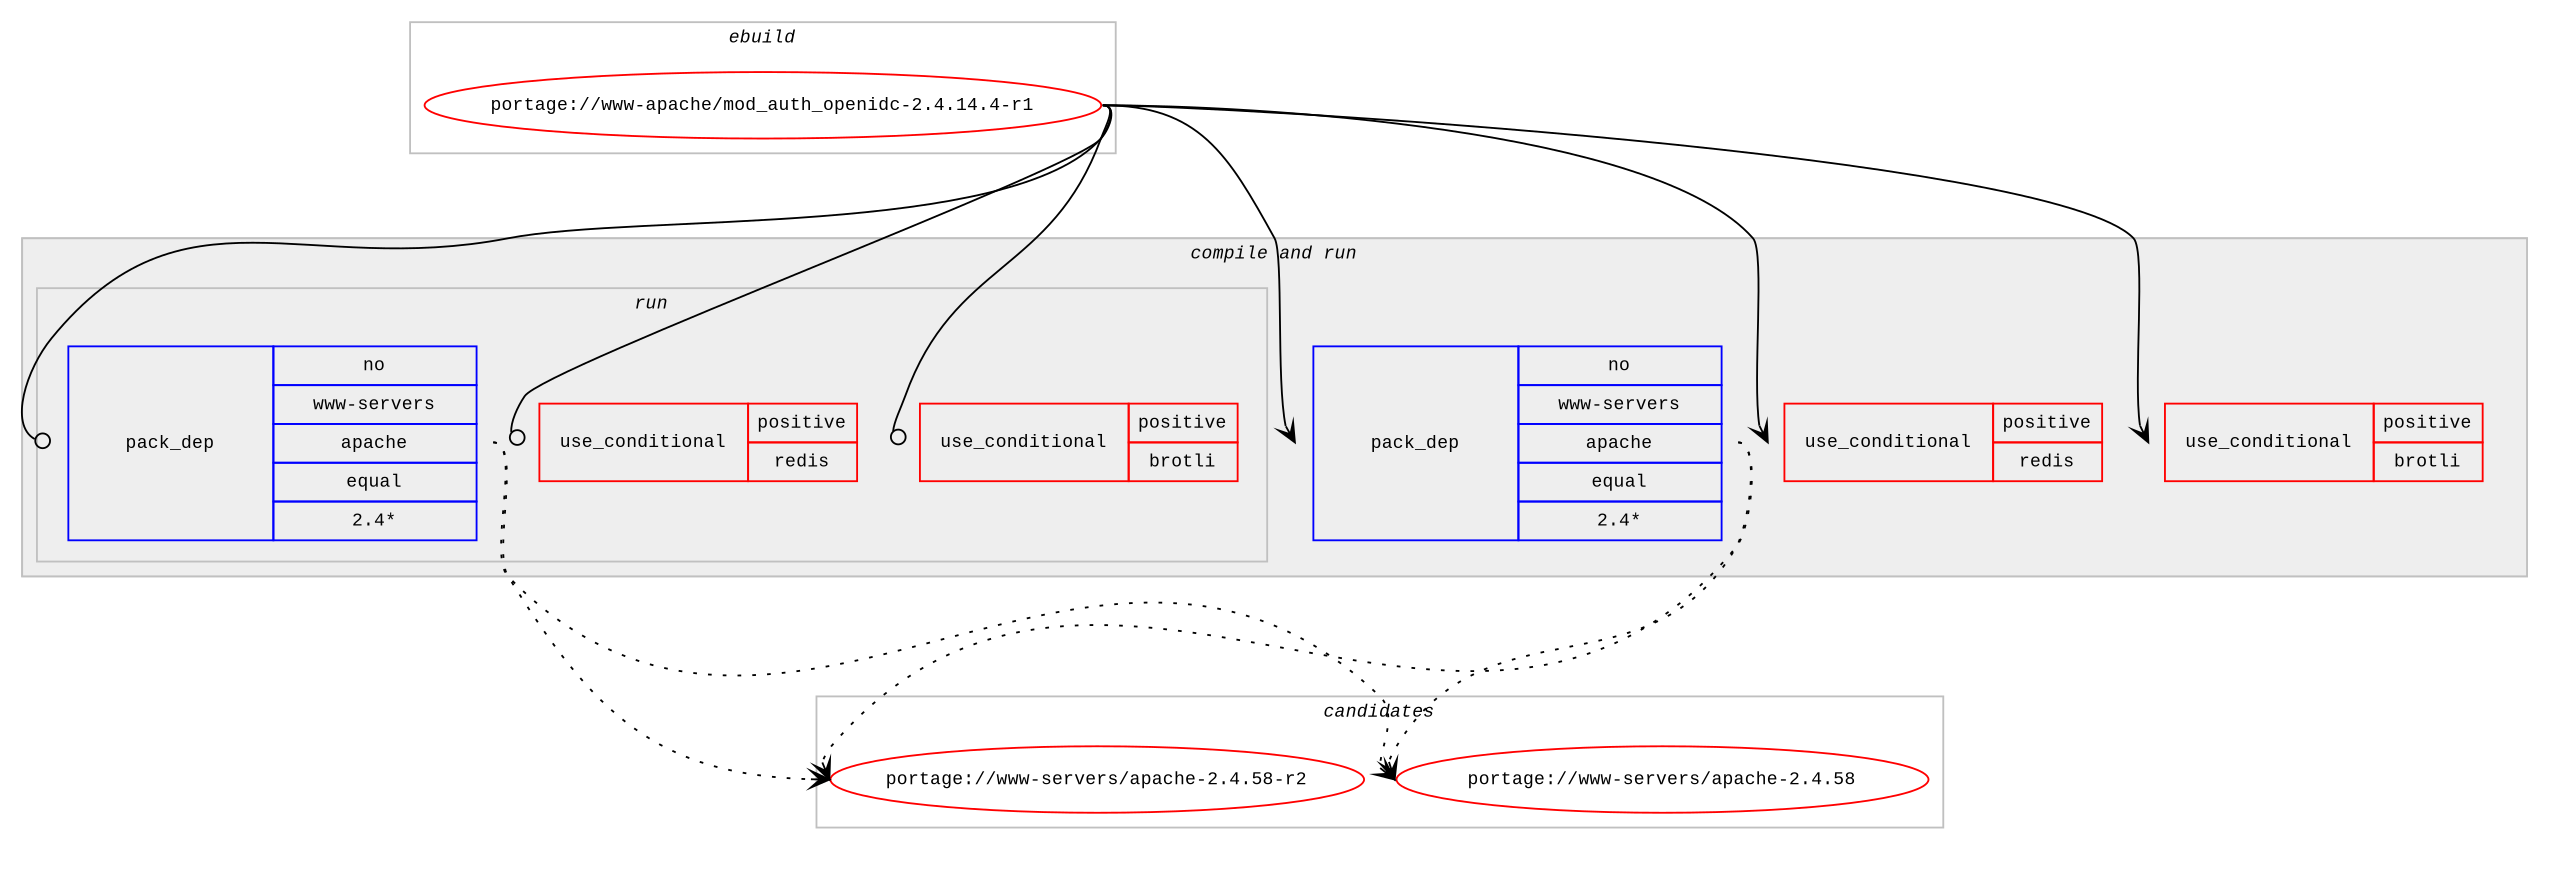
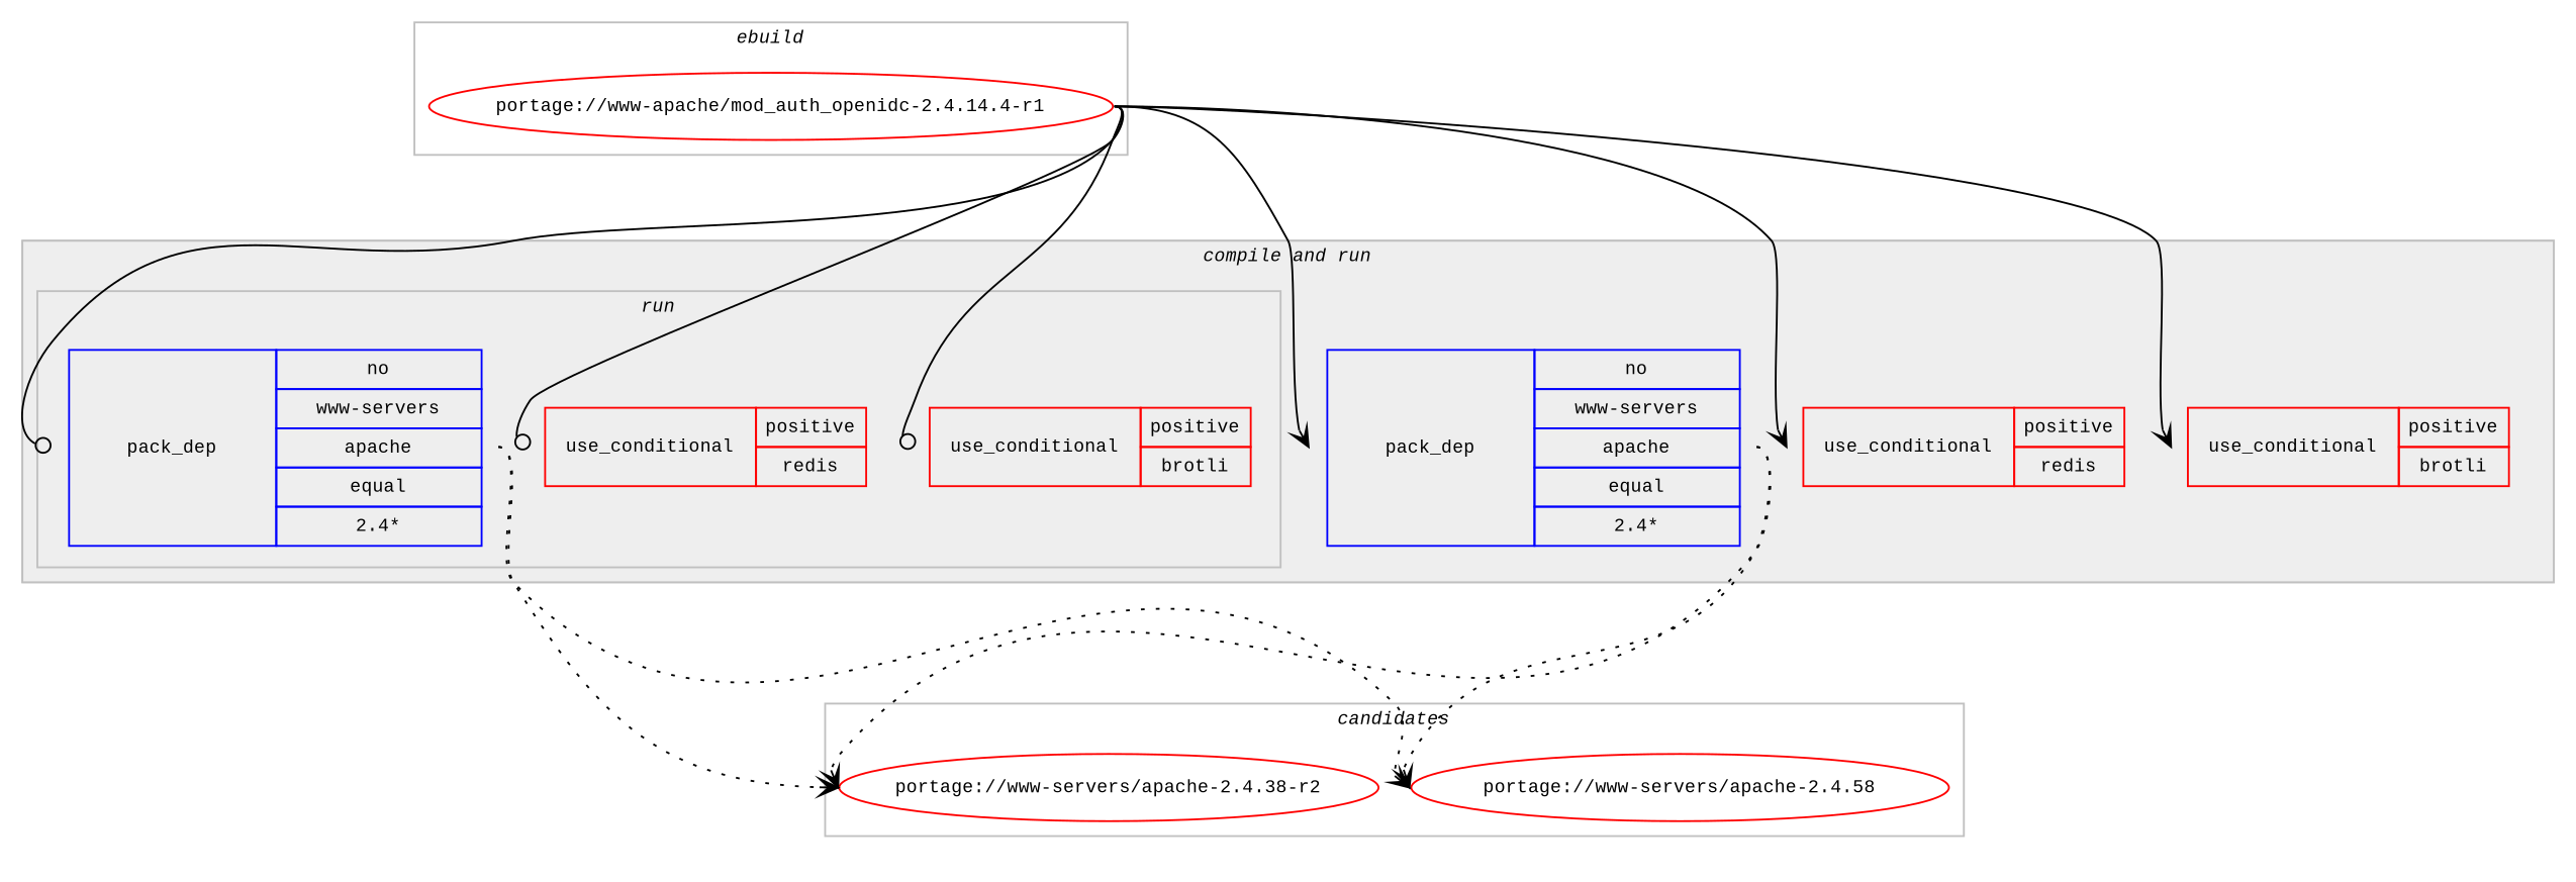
  digraph {
    compound=true
    concentrate=true
    fontname="Liberation Mono"
    fontsize=10
    newrank=true
    rankdir=TB
    ranksep=1.5
    node [color=red fontname="Liberation Mono" fontsize=10 shape=none]
    edge [arrowhead=vee headport=w style=solid tailport=e weight=20 fontname="Liberation Mono"]
    n1 [label="portage://www-apache/mod_auth_openidc-2.4.14.4-r1" width=4 shape=""]
    n2 [label=<<TABLE BORDER="0" CELLBORDER="1" CELLSPACING="0" CELLPADDING="4"><TR><TD ROWSPAN="3" CELLPADDING="10">use_conditional</TD></TR><TR><TD>positive</TD></TR><TR><TD>brotli</TD></TR></TABLE>>]
    n3 [label=<<TABLE BORDER="0" CELLBORDER="1" CELLSPACING="0" CELLPADDING="4"><TR><TD ROWSPAN="3" CELLPADDING="10">use_conditional</TD></TR><TR><TD>positive</TD></TR><TR><TD>redis</TD></TR></TABLE>>]
    n4 [color=blue label=<<TABLE BORDER="0" CELLBORDER="1" CELLSPACING="0" CELLPADDING="4" WIDTH="220"><TR><TD ROWSPAN="6" CELLPADDING="30">pack_dep</TD></TR><TR><TD WIDTH="110">no</TD></TR><TR><TD>www-servers</TD></TR><TR><TD>apache</TD></TR><TR><TD>equal</TD></TR><TR><TD>2.4*</TD></TR></TABLE>>]
    n5 [label=<<TABLE BORDER="0" CELLBORDER="1" CELLSPACING="0" CELLPADDING="4"><TR><TD ROWSPAN="3" CELLPADDING="10">use_conditional</TD></TR><TR><TD>positive</TD></TR><TR><TD>brotli</TD></TR></TABLE>>]
    n6 [label=<<TABLE BORDER="0" CELLBORDER="1" CELLSPACING="0" CELLPADDING="4"><TR><TD ROWSPAN="3" CELLPADDING="10">use_conditional</TD></TR><TR><TD>positive</TD></TR><TR><TD>redis</TD></TR></TABLE>>]
    n7 [color=blue label=<<TABLE BORDER="0" CELLBORDER="1" CELLSPACING="0" CELLPADDING="4" WIDTH="220"><TR><TD ROWSPAN="6" CELLPADDING="30">pack_dep</TD></TR><TR><TD WIDTH="110">no</TD></TR><TR><TD>www-servers</TD></TR><TR><TD>apache</TD></TR><TR><TD>equal</TD></TR><TR><TD>2.4*</TD></TR></TABLE>>]
    n8 [label="portage://www-servers/apache-2.4.58" width=4 shape=""]
-   n9 [label="portage://www-servers/apache-2.4.58-r2" width=4 shape=""]
+   n9 [label="portage://www-servers/apache-2.4.38-r2" width=4 shape=""]
    subgraph cluster_1 {
      color=gray
      label=<<i>ebuild</i>>
      rank=same
      n1
    }
    subgraph cluster_2 {
      color=gray
      label=<<i>dependencies</i>>
      subgraph cluster_3 {
        color=gray
        fillcolor="#eeeeee"
        label=<<i>compile</i>>
        style=filled
        subgraph sub_4 {
          color=gray
          fillcolor="#eeeeee"
          label=<<i>compile</i>>
          style=filled
          n2
        }
        subgraph sub_5 {
          color=gray
          fillcolor="#eeeeee"
          label=<<i>compile</i>>
          style=filled
          n3
        }
        subgraph sub_6 {
          color=gray
          fillcolor="#eeeeee"
          label=<<i>compile</i>>
          style=filled
          n4
        }
      }
      subgraph cluster_7 {
        color=gray
        fillcolor="#eeeeee"
        label=<<i>compile and run</i>>
        style=filled
      }
      subgraph cluster_8 {
        color=gray
        fillcolor="#eeeeee"
        label=<<i>run</i>>
        style=filled
        subgraph sub_9 {
          color=gray
          fillcolor="#eeeeee"
          label=<<i>run</i>>
          style=filled
          n5
        }
        subgraph sub_10 {
          color=gray
          fillcolor="#eeeeee"
          label=<<i>run</i>>
          style=filled
          n6
        }
        subgraph sub_11 {
          color=gray
          fillcolor="#eeeeee"
          label=<<i>run</i>>
          style=filled
          n7
        }
      }
    }
    subgraph cluster_12 {
      color=gray
      label=<<i>candidates</i>>
      rank=same
      subgraph sub_13 {
        color=black
        label=<<i>candidates</i>>
        nodesep=1
        rank=same
        n8
        n9
      }
      subgraph sub_14 {
        color=black
        label=<<i>candidates</i>>
        nodesep=1
        rank=same
        n8
        n9
      }
    }
    n1 -> n2
    n1 -> n3
    n1 -> n4
    n1 -> n5 [arrowhead=odot]
    n1 -> n6 [arrowhead=odot]
    n1 -> n7 [arrowhead=odot]
    n4 -> n8 [style=dotted weight=100]
    n4 -> n9 [style=dotted weight=100]
    n7 -> n8 [style=dotted weight=100]
    n7 -> n9 [style=dotted weight=100]
  }
